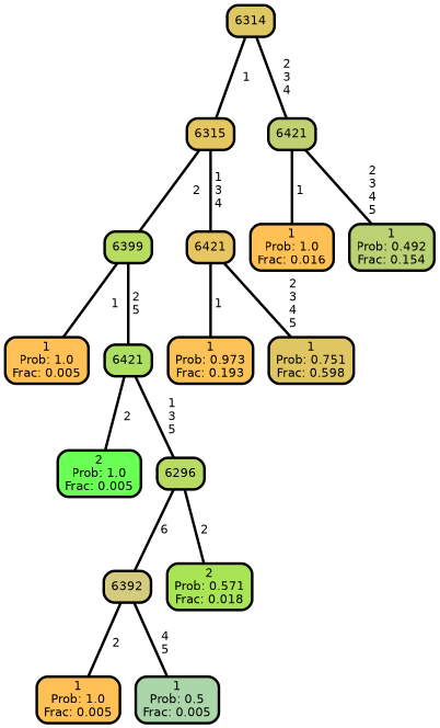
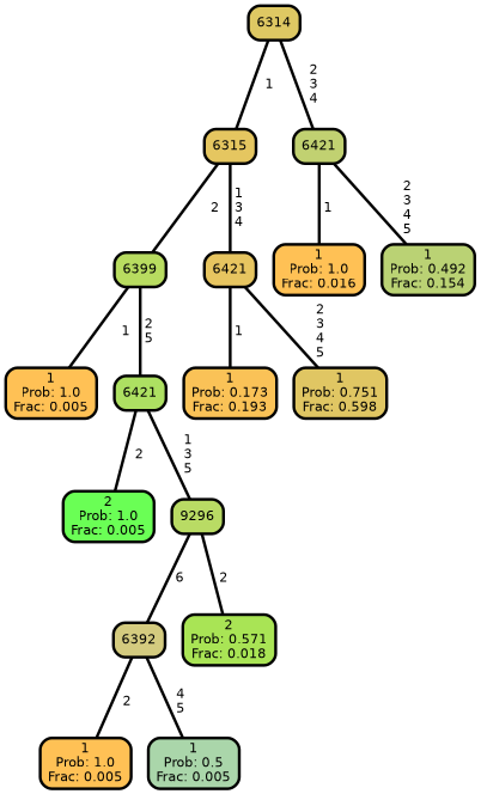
  graph {
    ranksep="0 equally"
    splines=straight
    node [color=black fillcolor="#ffc155" fontcolor=black fontname=helvetica penwidth=3 shape=box style="filled, rounded"]
    edge [color=black fontname=helvetica penwidth=3]
    n1 [label="1\nProb: 1.0\nFrac: 0.005"]
    n2 [fillcolor="#b8dc60" label=6399]
    n3 [fillcolor="#ade062" label=6421]
    n4 [fillcolor="#6aff55" label="2\nProb: 1.0\nFrac: 0.005"]
-   n5 [fillcolor="#b9db64" label=6296]
+   n5 [fillcolor="#b9db64" label=9296]
    n6 [fillcolor="#d4cb7f" label=6392]
    n7 [fillcolor="#a9e455" label="2\nProb: 0.571\nFrac: 0.018"]
    n8 [label="1\nProb: 1.0\nFrac: 0.005"]
    n9 [fillcolor="#aad6aa" label="1\nProb: 0.5\nFrac: 0.005"]
    n10 [fillcolor="#e5c660" label=6315]
    n11 [fillcolor="#e7c560" label=6421]
-   n12 [fillcolor="#fac257" label="1\nProb: 0.973\nFrac: 0.193"]
+   n12 [fillcolor="#fac257" label="1\nProb: 0.173\nFrac: 0.193"]
    n13 [fillcolor="#e0c663" label="1\nProb: 0.751\nFrac: 0.598"]
    n14 [fillcolor="#dec863" label=6314]
    n15 [fillcolor="#c1d171" label=6421]
    n16 [label="1\nProb: 1.0\nFrac: 0.016"]
    n17 [fillcolor="#bad274" label="1\nProb: 0.492\nFrac: 0.154"]
    subgraph sub_1 {
      rank=same
    }
    n2 -- n1 [label=" 1"]
    n2 -- n3 [label=" 2\n 5"]
    n3 -- n4 [label=" 2"]
    n3 -- n5 [label=" 1\n 3\n 5"]
    n5 -- n6 [label=" 6"]
    n5 -- n7 [label=" 2"]
    n6 -- n8 [label=" 2"]
    n6 -- n9 [label=" 4\n 5"]
    n10 -- n2 [label=" 2"]
    n10 -- n11 [label=" 1\n 3\n 4"]
    n11 -- n12 [label=" 1"]
    n11 -- n13 [label=" 2\n 3\n 4\n 5"]
    n14 -- n10 [label=" 1"]
    n14 -- n15 [label=" 2\n 3\n 4"]
    n15 -- n16 [label=" 1"]
    n15 -- n17 [label=" 2\n 3\n 4\n 5"]
  }
